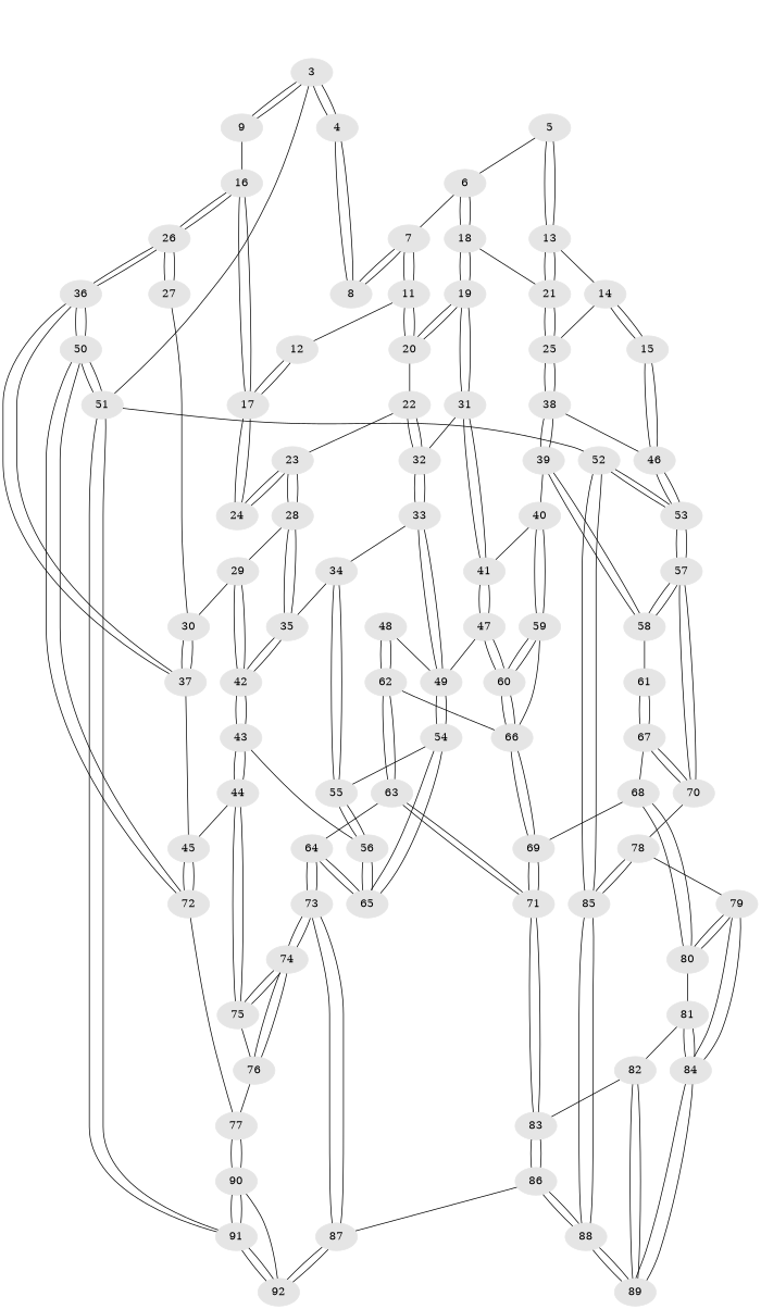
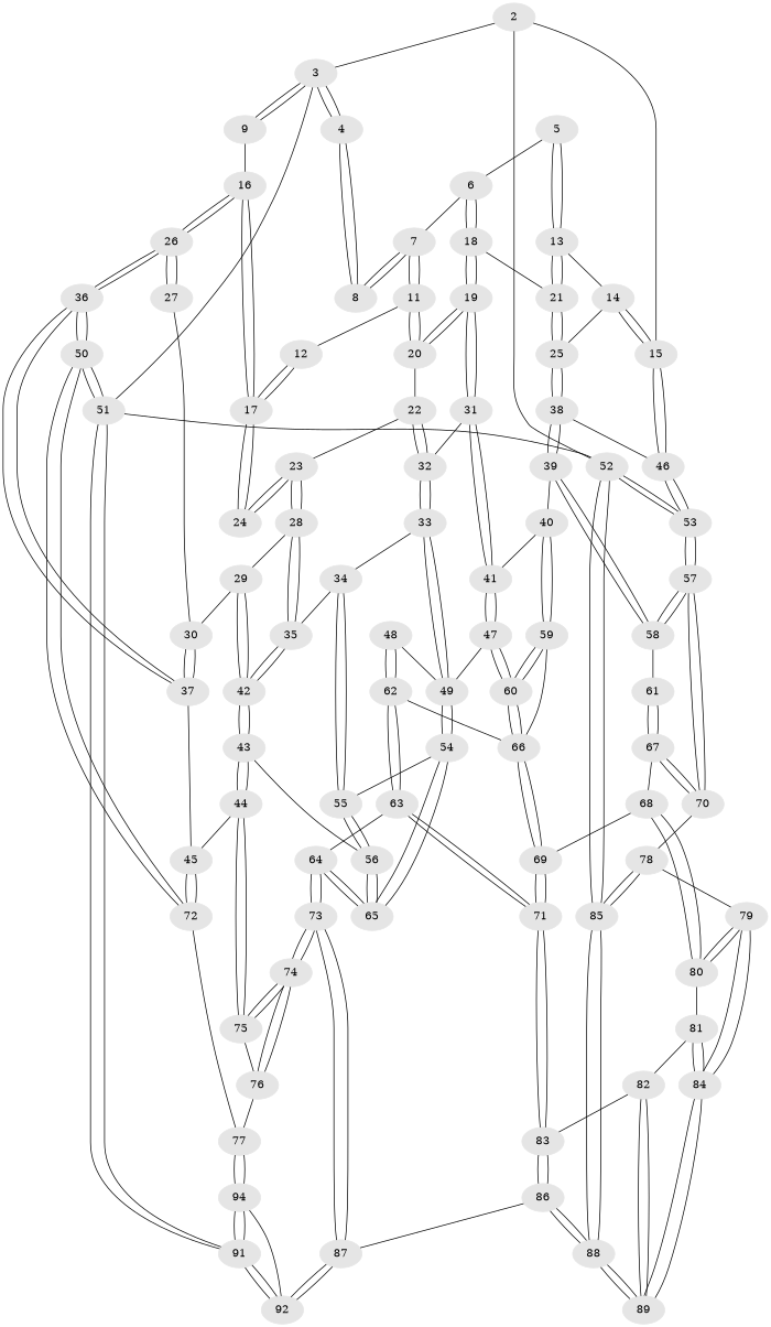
  graph {
    node [color=gray90 style=filled]
+   2
    3
    15
    52
    5
    6
    13
    4
    9
    51
    46
    53
    85
    8
    16
    91
    7
    18
    14
    21
    11
    19
    12
    20
    17
    26
    22
    24
    25
    38
    27
    36
    31
    32
    41
    23
    28
    33
    29
    35
    39
    30
    37
    50
    42
    43
    45
    47
    34
    49
    55
    54
    56
    72
    40
    58
    59
    61
    60
    66
    44
    75
    65
    76
    77
    57
    48
    62
    63
    92
    88
    70
    78
    67
    69
    68
    64
    71
    73
    83
    74
    87
    80
    81
    79
    86
-   90
+   90 [label=94]
    84
    89
    82
+   2 -- 3
+   2 -- 15
+   2 -- 52
    3 -- 4
    3 -- 4
    3 -- 9
    3 -- 9
    3 -- 51
    15 -- 46
    15 -- 46
    52 -- 53
    52 -- 53
    52 -- 85
    52 -- 85
    5 -- 6
    5 -- 13
    5 -- 13
    6 -- 7
    6 -- 18
    6 -- 18
    13 -- 14
    13 -- 21
    13 -- 21
    4 -- 8
    4 -- 8
    9 -- 16
    51 -- 52
    51 -- 91
    51 -- 91
    46 -- 53
    46 -- 53
    53 -- 57
    53 -- 57
    85 -- 88
    85 -- 88
    16 -- 17
    16 -- 17
    16 -- 26
    16 -- 26
    91 -- 92
    91 -- 92
    7 -- 8
    7 -- 8
    7 -- 11
    7 -- 11
    18 -- 21
    18 -- 19
    18 -- 19
    14 -- 15
    14 -- 15
    14 -- 25
    21 -- 25
    21 -- 25
    11 -- 12
    11 -- 20
    11 -- 20
    19 -- 20
    19 -- 20
    19 -- 31
    19 -- 31
    12 -- 17
    12 -- 17
    20 -- 22
    17 -- 24
    17 -- 24
    26 -- 27
    26 -- 27
    26 -- 36
    26 -- 36
    22 -- 32
    22 -- 32
    22 -- 23
    25 -- 38
    25 -- 38
    38 -- 46
    38 -- 39
    38 -- 39
    27 -- 30
    36 -- 37
    36 -- 37
    36 -- 50
    36 -- 50
    31 -- 32
    31 -- 41
    31 -- 41
    32 -- 33
    32 -- 33
    41 -- 47
    41 -- 47
    23 -- 24
    23 -- 24
    23 -- 28
    23 -- 28
    28 -- 29
    28 -- 35
    28 -- 35
    33 -- 34
    33 -- 49
    33 -- 49
    29 -- 30
    29 -- 42
    29 -- 42
    35 -- 42
    35 -- 42
    39 -- 40
    39 -- 58
    39 -- 58
    30 -- 37
    30 -- 37
    37 -- 45
    50 -- 51
    50 -- 51
    50 -- 72
    50 -- 72
    42 -- 43
    42 -- 43
    43 -- 56
    43 -- 44
    43 -- 44
    45 -- 72
    45 -- 72
    47 -- 49
    47 -- 60
    47 -- 60
    34 -- 35
    34 -- 55
    34 -- 55
    49 -- 54
    49 -- 54
    55 -- 56
    55 -- 56
    54 -- 55
    54 -- 65
    54 -- 65
    56 -- 65
    56 -- 65
    72 -- 77
    40 -- 41
    40 -- 59
    40 -- 59
    58 -- 61
    59 -- 60
    59 -- 60
    59 -- 66
    61 -- 67
    61 -- 67
    60 -- 66
    60 -- 66
    66 -- 69
    66 -- 69
    44 -- 45
    44 -- 75
    44 -- 75
    75 -- 76
    76 -- 77
    77 -- 90
    77 -- 90
    57 -- 58
    57 -- 58
    57 -- 70
    57 -- 70
    48 -- 49
    48 -- 62
    48 -- 62
    62 -- 66
    62 -- 63
    62 -- 63
    63 -- 64
    63 -- 71
    63 -- 71
    88 -- 89
    88 -- 89
    70 -- 78
    78 -- 85
    78 -- 85
    78 -- 79
    67 -- 70
    67 -- 70
    67 -- 68
    69 -- 71
    69 -- 71
    68 -- 69
    68 -- 80
    68 -- 80
    64 -- 65
    64 -- 65
    64 -- 73
    64 -- 73
    71 -- 83
    71 -- 83
    73 -- 74
    73 -- 74
    73 -- 87
    73 -- 87
    83 -- 86
    83 -- 86
    74 -- 75
    74 -- 75
    74 -- 76
    74 -- 76
    87 -- 92
    87 -- 92
    80 -- 81
    81 -- 84
    81 -- 84
    81 -- 82
    79 -- 80
    79 -- 80
    79 -- 84
    79 -- 84
    86 -- 88
    86 -- 88
    86 -- 87
    90 -- 91
    90 -- 91
    90 -- 92
    84 -- 89
    84 -- 89
    82 -- 83
    82 -- 89
    82 -- 89
  }
